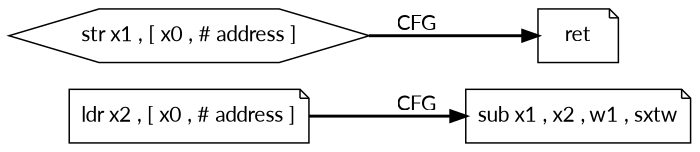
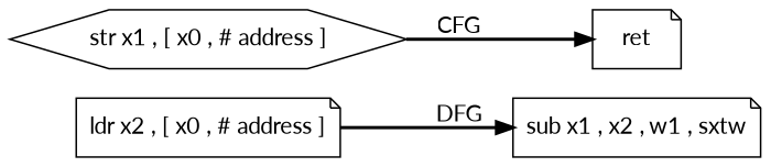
  digraph {
    fontname=Lato
    rankdir=LR
    node [fontname=Lato shape=note]
    edge [fontname=Lato style=bold]
    n1 [label="ldr x2 , [ x0 , # address ]"]
    n2 [label="sub x1 , x2 , w1 , sxtw"]
    n3 [label="str x1 , [ x0 , # address ]" shape=hexagon]
    n4 [label=ret]
-   n1 -> n2 [label=CFG]
+   n1 -> n2 [label=DFG]
    n3 -> n4 [label=CFG]
  }
